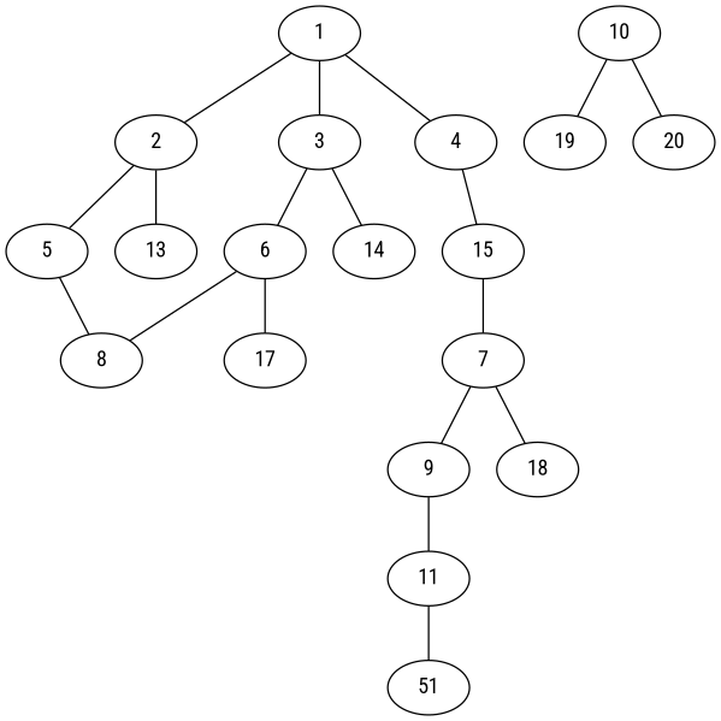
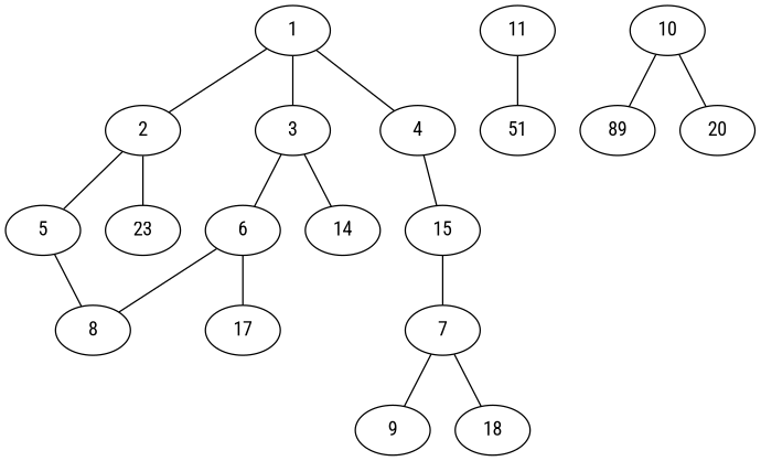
  graph {
    fontname="Roboto Condensed"
    node [chem=C fontname="Roboto Condensed"]
    edge [fontname="Roboto Condensed" valence=1]
    1
    2
    3
    4
    5
-   13 [chem=H]
+   13 [chem=H label=23]
    6
    14 [chem=H]
    15 [chem=H]
    8
    17 [chem=H]
    7
    9
    18 [chem=H]
    11 [chem=O]
    10 [chem=N]
-   19 [chem=H]
+   19 [chem=H label=89]
    20 [chem=H]
    n19 [chem=H label=51]
    1 -- 2
    1 -- 3 [valence=2]
    1 -- 4
    2 -- 5 [valence=2]
    2 -- 13
    3 -- 6
    3 -- 14
    4 -- 15
    5 -- 8
    6 -- 8 [valence=2]
    6 -- 17
    15 -- 7 [valence=2]
    7 -- 9
    7 -- 18
-   9 -- 11
    11 -- n19
    10 -- 19
    10 -- 20
  }
